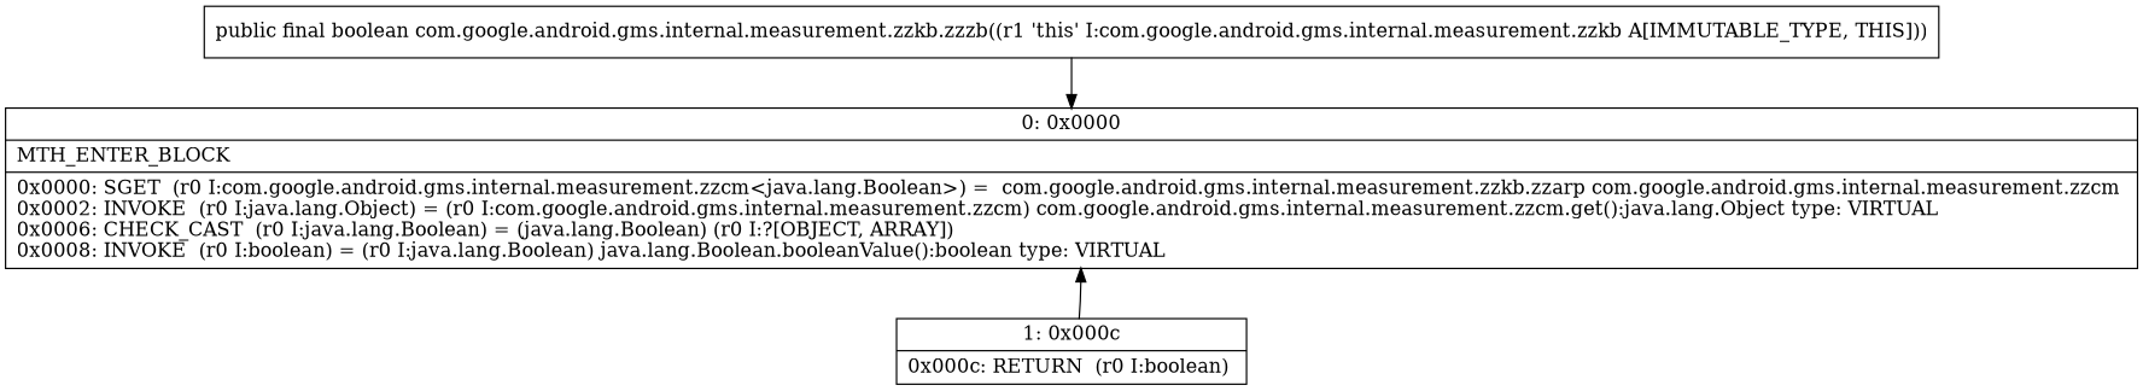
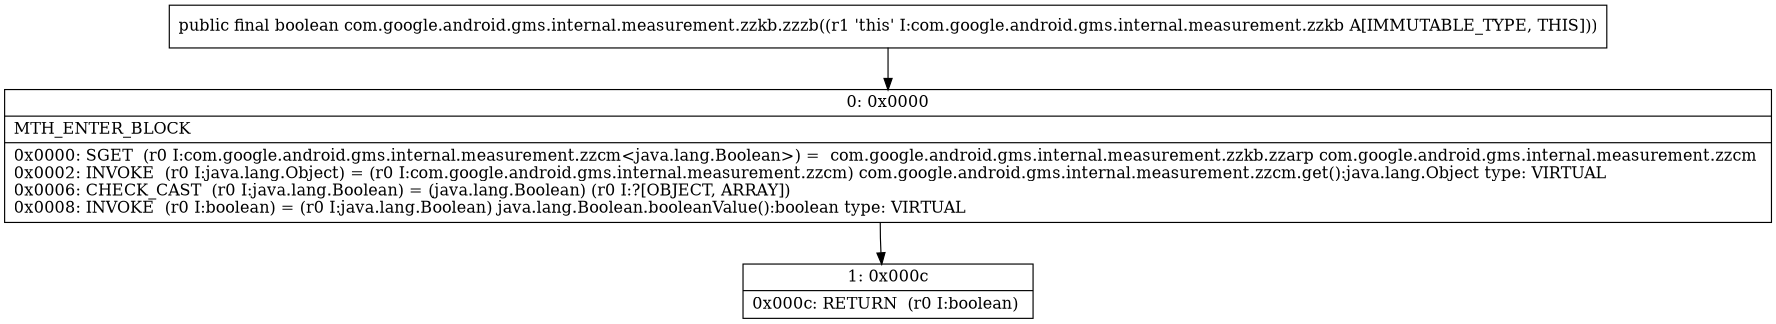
  digraph {
    node [shape=record]
    n1 [label="{0\:\ 0x0000|MTH_ENTER_BLOCK\l|0x0000: SGET  (r0 I:com.google.android.gms.internal.measurement.zzcm\<java.lang.Boolean\>) =  com.google.android.gms.internal.measurement.zzkb.zzarp com.google.android.gms.internal.measurement.zzcm \l0x0002: INVOKE  (r0 I:java.lang.Object) = (r0 I:com.google.android.gms.internal.measurement.zzcm) com.google.android.gms.internal.measurement.zzcm.get():java.lang.Object type: VIRTUAL \l0x0006: CHECK_CAST  (r0 I:java.lang.Boolean) = (java.lang.Boolean) (r0 I:?[OBJECT, ARRAY]) \l0x0008: INVOKE  (r0 I:boolean) = (r0 I:java.lang.Boolean) java.lang.Boolean.booleanValue():boolean type: VIRTUAL \l}"]
    n2 [label="{1\:\ 0x000c|0x000c: RETURN  (r0 I:boolean) \l}"]
    n3 [label="{public final boolean com.google.android.gms.internal.measurement.zzkb.zzzb((r1 'this' I:com.google.android.gms.internal.measurement.zzkb A[IMMUTABLE_TYPE, THIS])) }"]
-   n2 -> n1
+   n1 -> n2
    n3 -> n1
  }
